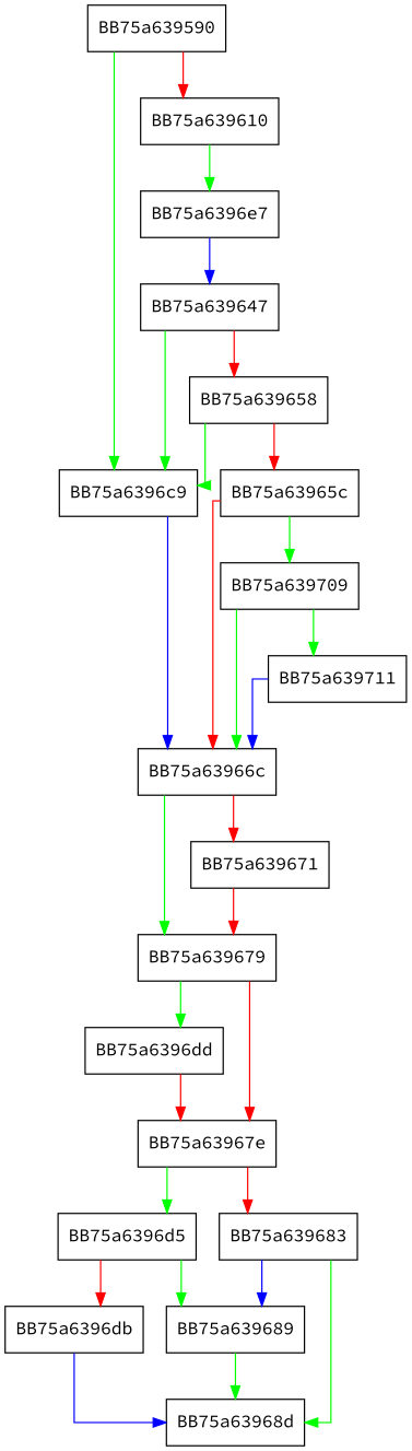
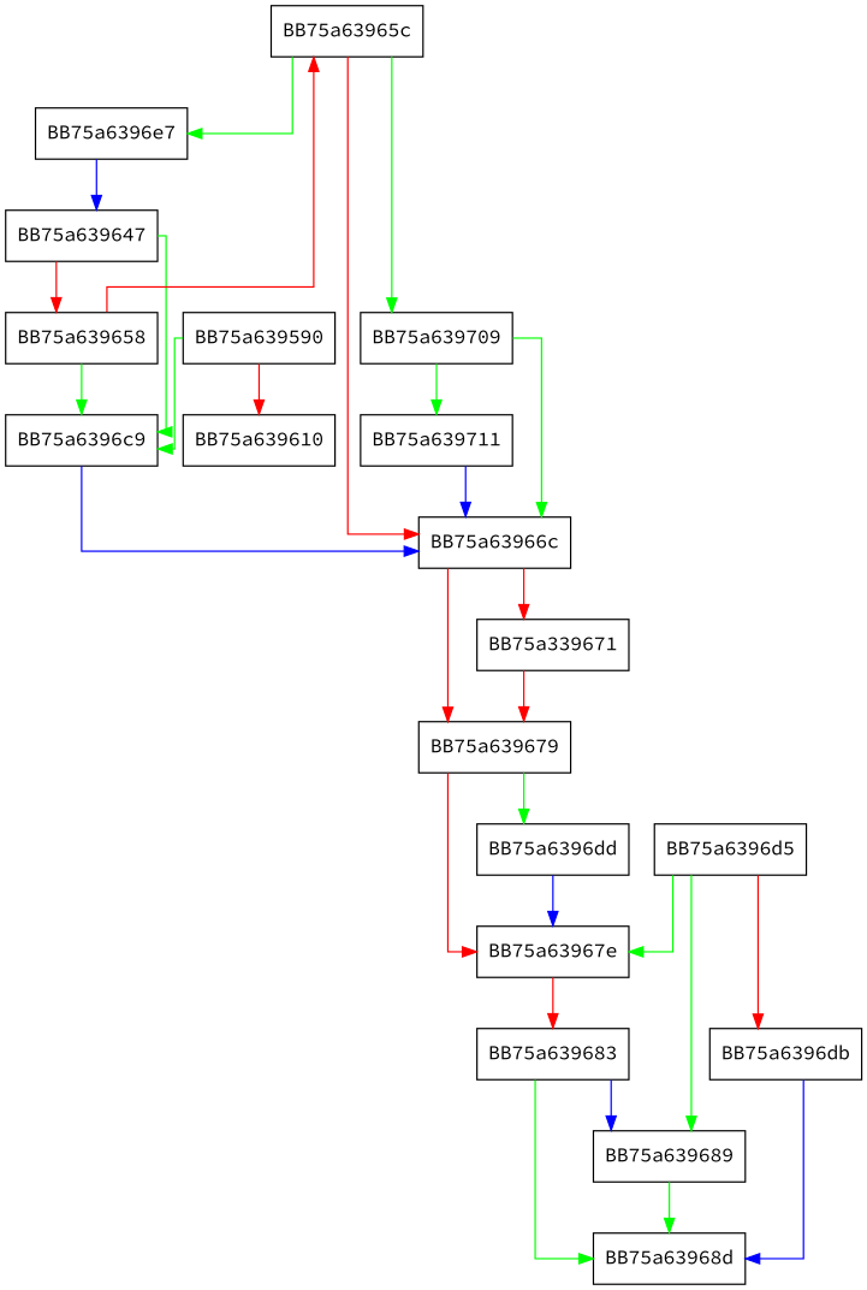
  digraph {
    fontname="Source Code Pro"
    splines=ortho
    node [fontname="Source Code Pro" shape=box]
    edge [color=green fontname="Source Code Pro"]
    BB75a639590
    BB75a6396c9
    BB75a639610
    BB75a63966c
    BB75a6396e7
    BB75a639679
-   BB75a639671
+   BB75a639671 [label=BB75a339671]
    BB75a639647
    BB75a639658
    BB75a63965c
    BB75a639709
    BB75a639711
    BB75a6396dd
    BB75a63967e
    BB75a6396d5
    BB75a639683
    BB75a639689
    BB75a6396db
    BB75a63968d
    BB75a639590 -> BB75a6396c9
    BB75a639590 -> BB75a639610 [color=red]
    BB75a6396c9 -> BB75a63966c [color=blue]
-   BB75a639610 -> BB75a6396e7
-   BB75a63966c -> BB75a639679
+   BB75a63965c -> BB75a6396e7
+   BB75a63966c -> BB75a639679 [color=red]
    BB75a63966c -> BB75a639671 [color=red]
    BB75a6396e7 -> BB75a639647 [color=blue]
    BB75a639679 -> BB75a6396dd
    BB75a639679 -> BB75a63967e [color=red]
    BB75a639671 -> BB75a639679 [color=red]
    BB75a639647 -> BB75a6396c9
    BB75a639647 -> BB75a639658 [color=red]
    BB75a639658 -> BB75a6396c9
    BB75a639658 -> BB75a63965c [color=red]
    BB75a63965c -> BB75a63966c [color=red]
    BB75a63965c -> BB75a639709
    BB75a639709 -> BB75a63966c
    BB75a639709 -> BB75a639711
    BB75a639711 -> BB75a63966c [color=blue]
-   BB75a6396dd -> BB75a63967e [color=red]
-   BB75a63967e -> BB75a6396d5
+   BB75a6396dd -> BB75a63967e [color=blue]
+   BB75a6396d5 -> BB75a63967e
    BB75a63967e -> BB75a639683 [color=red]
    BB75a6396d5 -> BB75a639689
    BB75a6396d5 -> BB75a6396db [color=red]
    BB75a639683 -> BB75a639689 [color=blue]
    BB75a639683 -> BB75a63968d
    BB75a639689 -> BB75a63968d
    BB75a6396db -> BB75a63968d [color=blue]
  }
